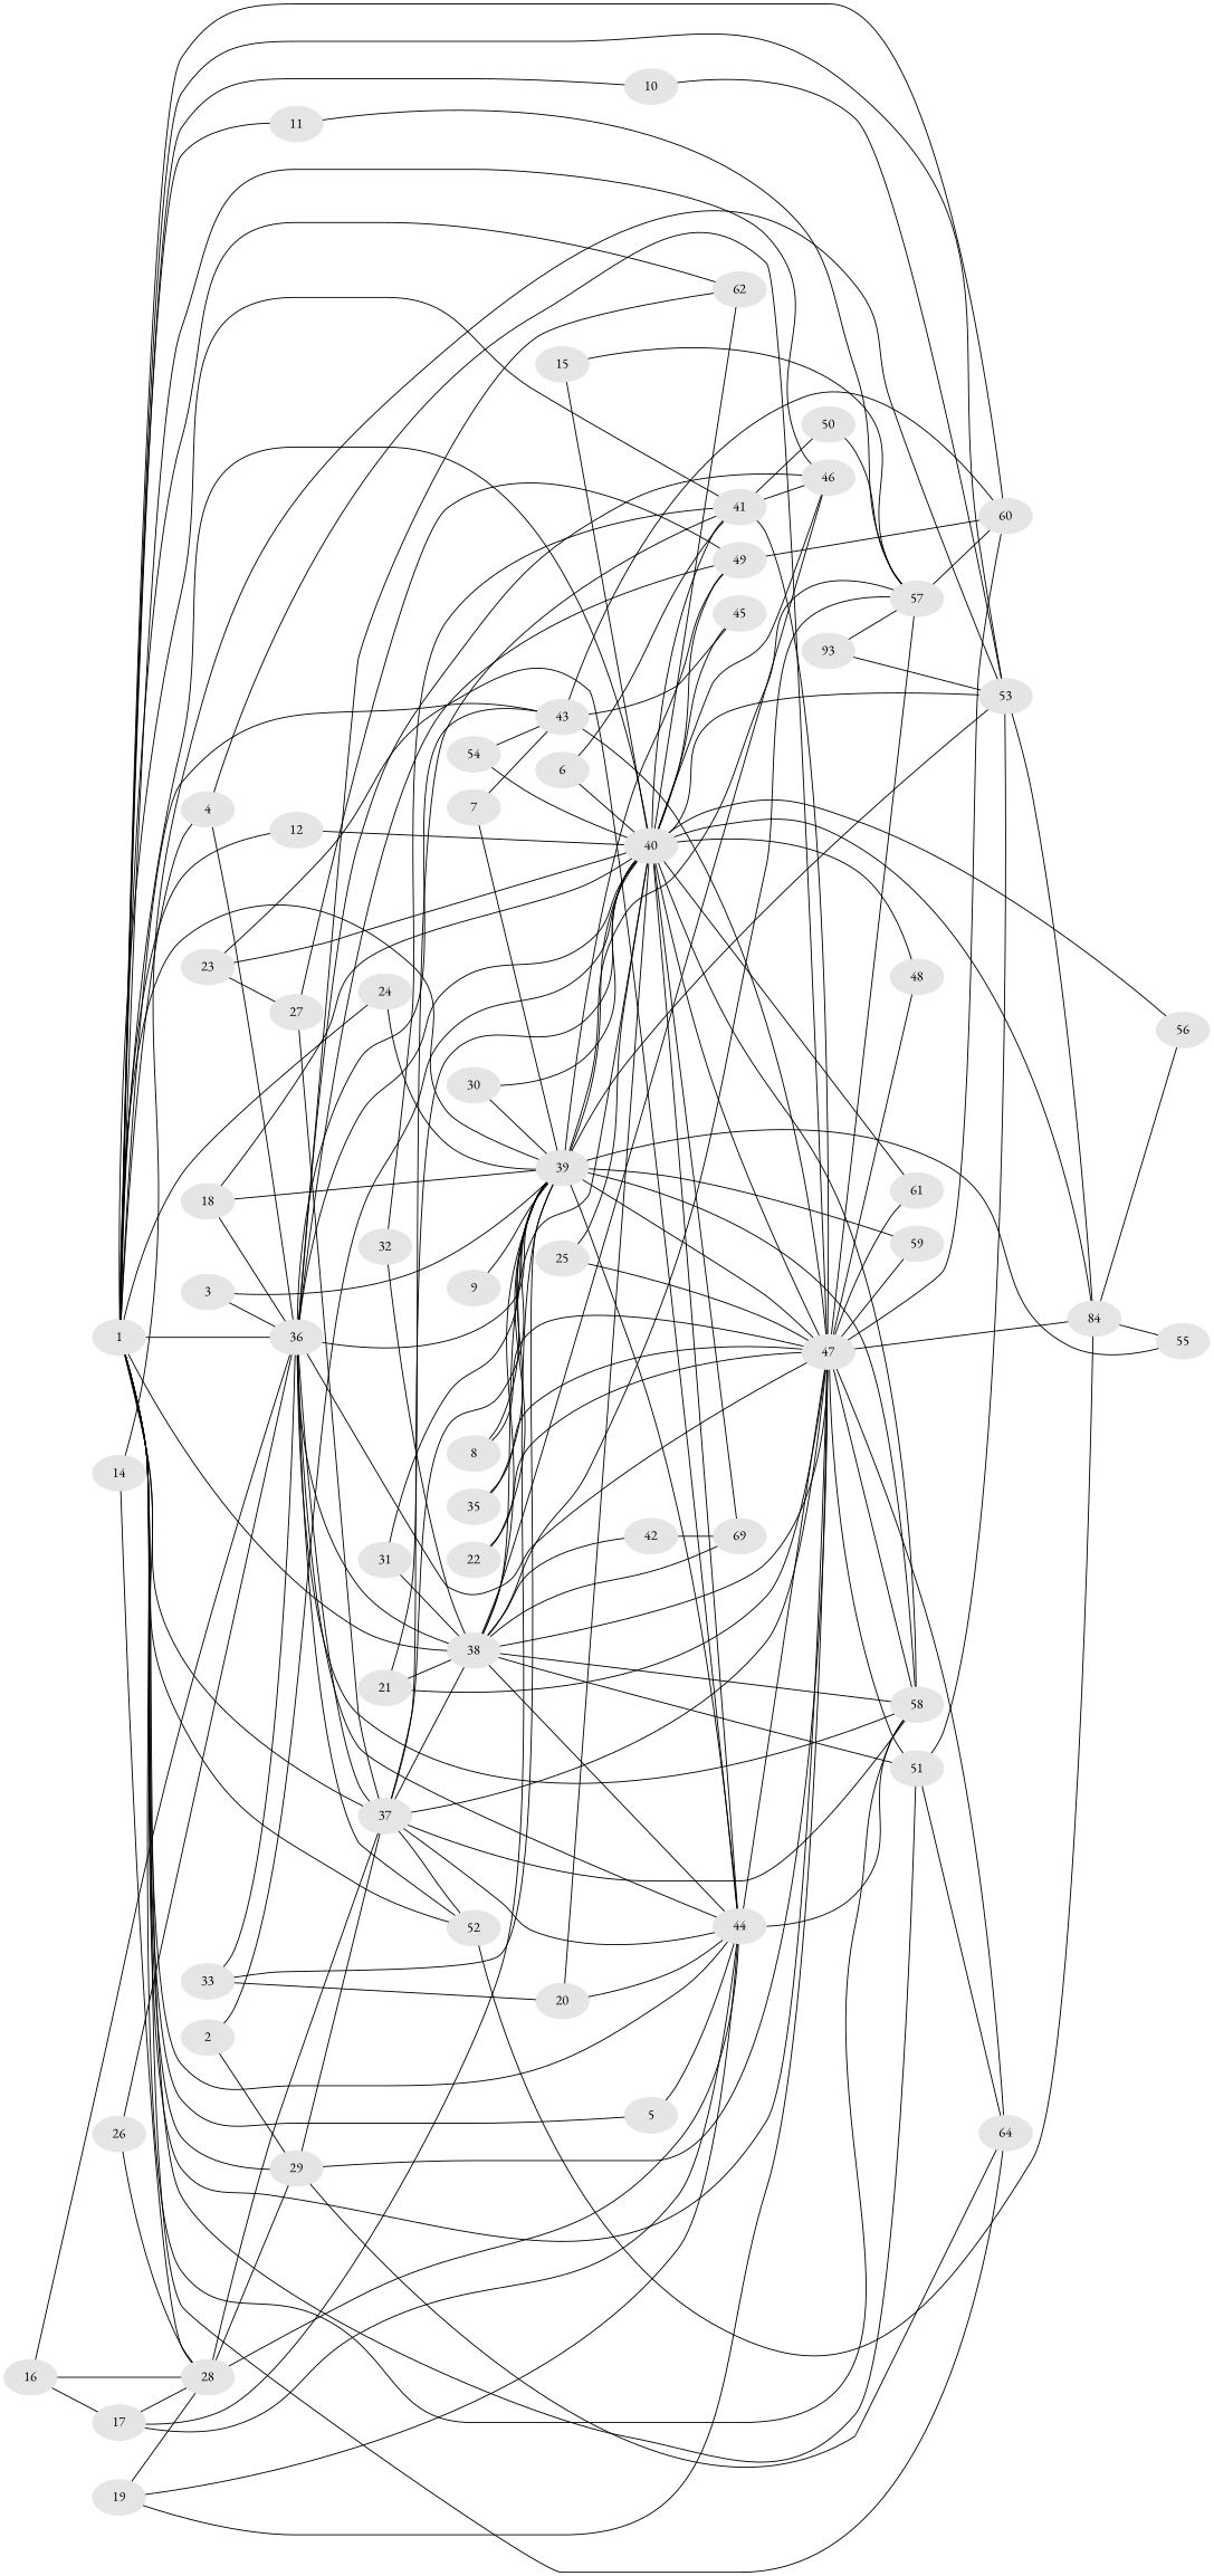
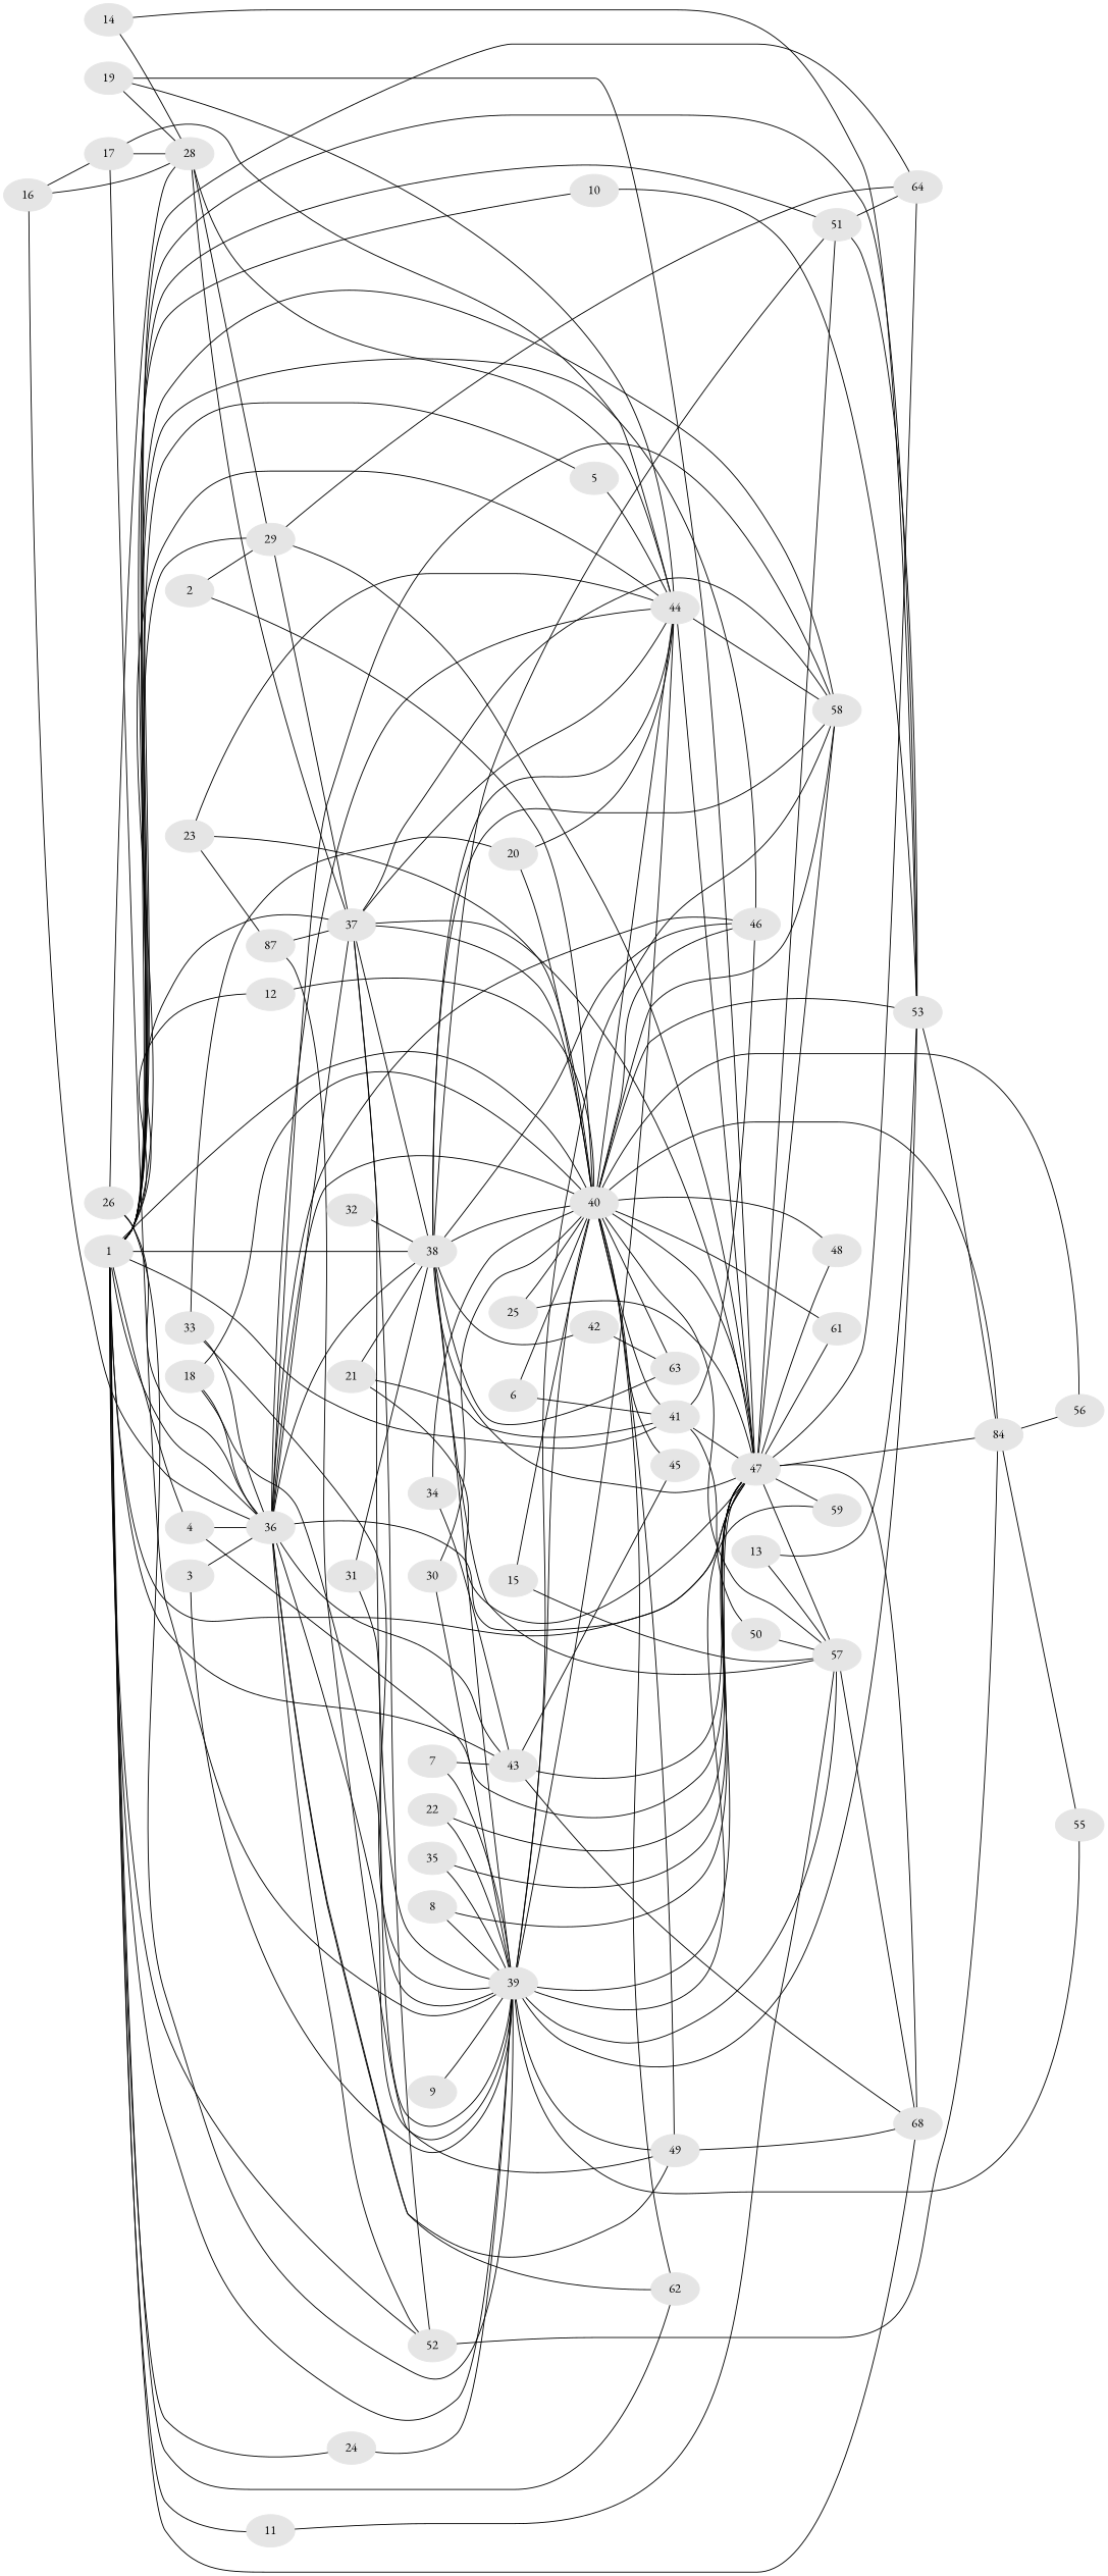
  graph {
    fontname="EB Garamond"
    rankdir=LR
    node [color=gray90 fontname="EB Garamond" style=filled]
    edge [fontname="EB Garamond" weight=1.0]
    1
    4
    5
    10
    11
    12
    24
    29
    36
    37
    38
    39
    40
    41
    43
    44
    46
    47
    51
    52
    53
    58
-   60
+   60 [label=68]
    62
    64
    57
    49
    42
-   63 [label=69]
+   63
    55
    59
    45
    48
    n34 [label=84]
    56
    61
    50
    2
    3
    6
    7
    8
    9
-   13 [label=93]
+   13
    14
    28
    15
    16
    17
    18
    19
    20
    21
    22
    23
-   27
+   27 [label=87]
    25
    26
    30
    31
    32
    33
-   34 [label=54]
+   34
    35
    1 -- 4
    1 -- 5
    1 -- 10
    1 -- 11
    1 -- 12
    1 -- 24
    1 -- 29
    1 -- 36 [weight=2.0]
    1 -- 37 [weight=2.0]
    1 -- 38 [weight=2.0]
    1 -- 39 [weight=2.0]
    1 -- 40 [weight=3.0]
    1 -- 41
    1 -- 43
    1 -- 44 [weight=2.0]
    1 -- 46 [weight=2.0]
    1 -- 47 [weight=3.0]
    1 -- 51
    1 -- 52 [weight=2.0]
    1 -- 53
    1 -- 58 [weight=2.0]
    1 -- 60
    1 -- 62 [weight=2.0]
    1 -- 64
    4 -- 36
    4 -- 47
    5 -- 44
    10 -- 53
    11 -- 57
    12 -- 40
    24 -- 39
    29 -- 37
    29 -- 47 [weight=2.0]
    29 -- 64
    36 -- 37
    36 -- 38
    36 -- 39
    36 -- 40 [weight=2.0]
    36 -- 43 [weight=2.0]
    36 -- 44 [weight=2.0]
    36 -- 46
    36 -- 47 [weight=2.0]
    36 -- 52
    36 -- 58
    36 -- 62
    36 -- 49
    37 -- 38
    37 -- 39 [weight=2.0]
    37 -- 40
    37 -- 44
    37 -- 47
    37 -- 52
    37 -- 58
    38 -- 39
    38 -- 40
    38 -- 44
    38 -- 46
    38 -- 47
    38 -- 51
    38 -- 58 [weight=2.0]
    38 -- 57
    38 -- 42
    38 -- 63 [weight=2.0]
    39 -- 40 [weight=3.0]
    39 -- 44
    39 -- 47 [weight=2.0]
    39 -- 53
    39 -- 58 [weight=2.0]
    39 -- 57
    39 -- 49
    39 -- 55
    39 -- 59
    40 -- 41 [weight=2.0]
    40 -- 44
    40 -- 46 [weight=2.0]
    40 -- 47
    40 -- 53 [weight=2.0]
    40 -- 58
    40 -- 62
+   40 -- 57
    40 -- 49 [weight=2.0]
    40 -- 63 [weight=2.0]
    40 -- 45
    40 -- 48
    40 -- n34
    40 -- 56
    40 -- 61
    41 -- 46
    41 -- 47
    41 -- 50
    43 -- 47
    43 -- 60
    43 -- 45
    44 -- 47
    44 -- 58 [weight=2.0]
    47 -- 51
    47 -- 58
    47 -- 60
    47 -- 64
    47 -- 57 [weight=2.0]
    47 -- 59
    47 -- 48
    47 -- n34 [weight=3.0]
    47 -- 61
    51 -- 53
    51 -- 64
    52 -- n34
    53 -- n34
    57 -- 60
    49 -- 60
    42 -- 63
    n34 -- 55
    n34 -- 56
    50 -- 57
    2 -- 29
    2 -- 40
    3 -- 36
    3 -- 39
    6 -- 40
    6 -- 41
    7 -- 39
    7 -- 43
    8 -- 39
    8 -- 47
    9 -- 39
    13 -- 53
    13 -- 57
    14 -- 53
    14 -- 28
    28 -- 29
    28 -- 37
    28 -- 44
    15 -- 40
    15 -- 57
    16 -- 36
    16 -- 28
    16 -- 17
    17 -- 39
    17 -- 44
    17 -- 28
    18 -- 36
    18 -- 39
    18 -- 40
    19 -- 44
    19 -- 47
    19 -- 28
    20 -- 40
    20 -- 44
    21 -- 38
    21 -- 41
    21 -- 47
    22 -- 39
    22 -- 47
    23 -- 40
    23 -- 44
    23 -- 27
    27 -- 37
    27 -- 49
    25 -- 40 [weight=2.0]
    25 -- 47
    26 -- 36
+   26 -- 39
    26 -- 28
    30 -- 39
    30 -- 40
    31 -- 38
    31 -- 39
    32 -- 38
-   32 -- 41
    33 -- 36
    33 -- 39 [weight=2.0]
    33 -- 20
    34 -- 40
    34 -- 43
    35 -- 39
    35 -- 47
  }
